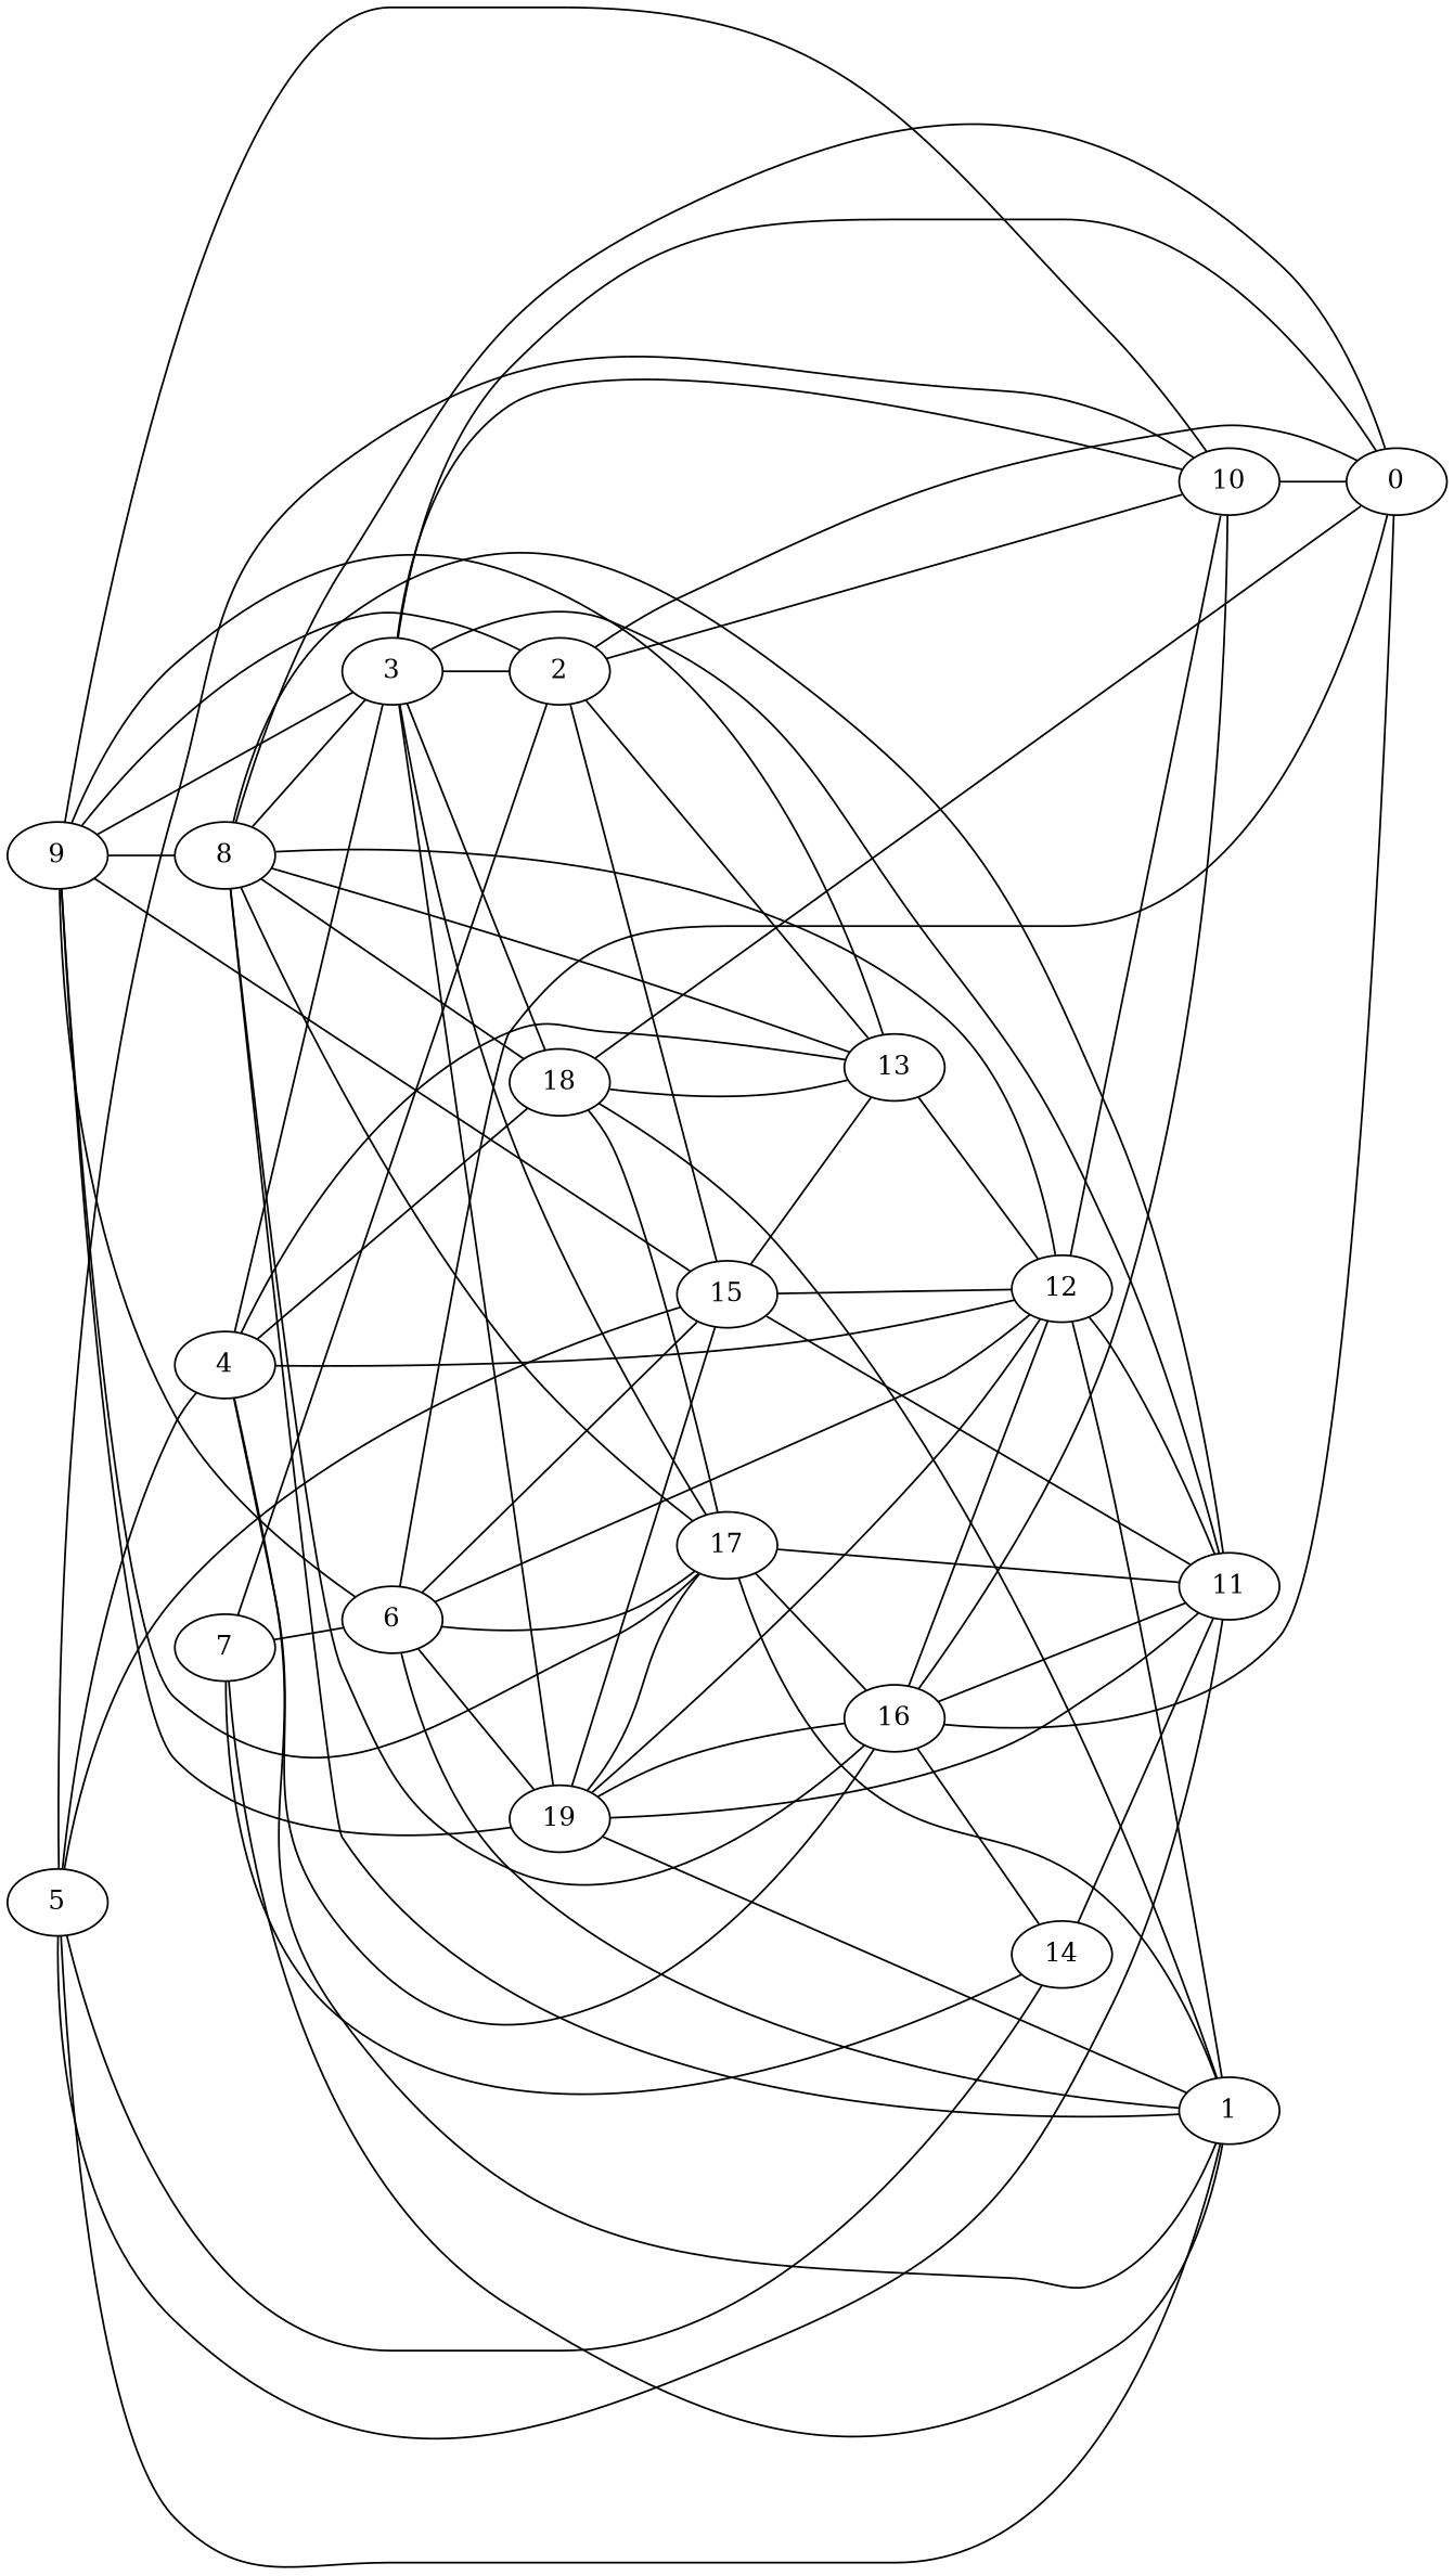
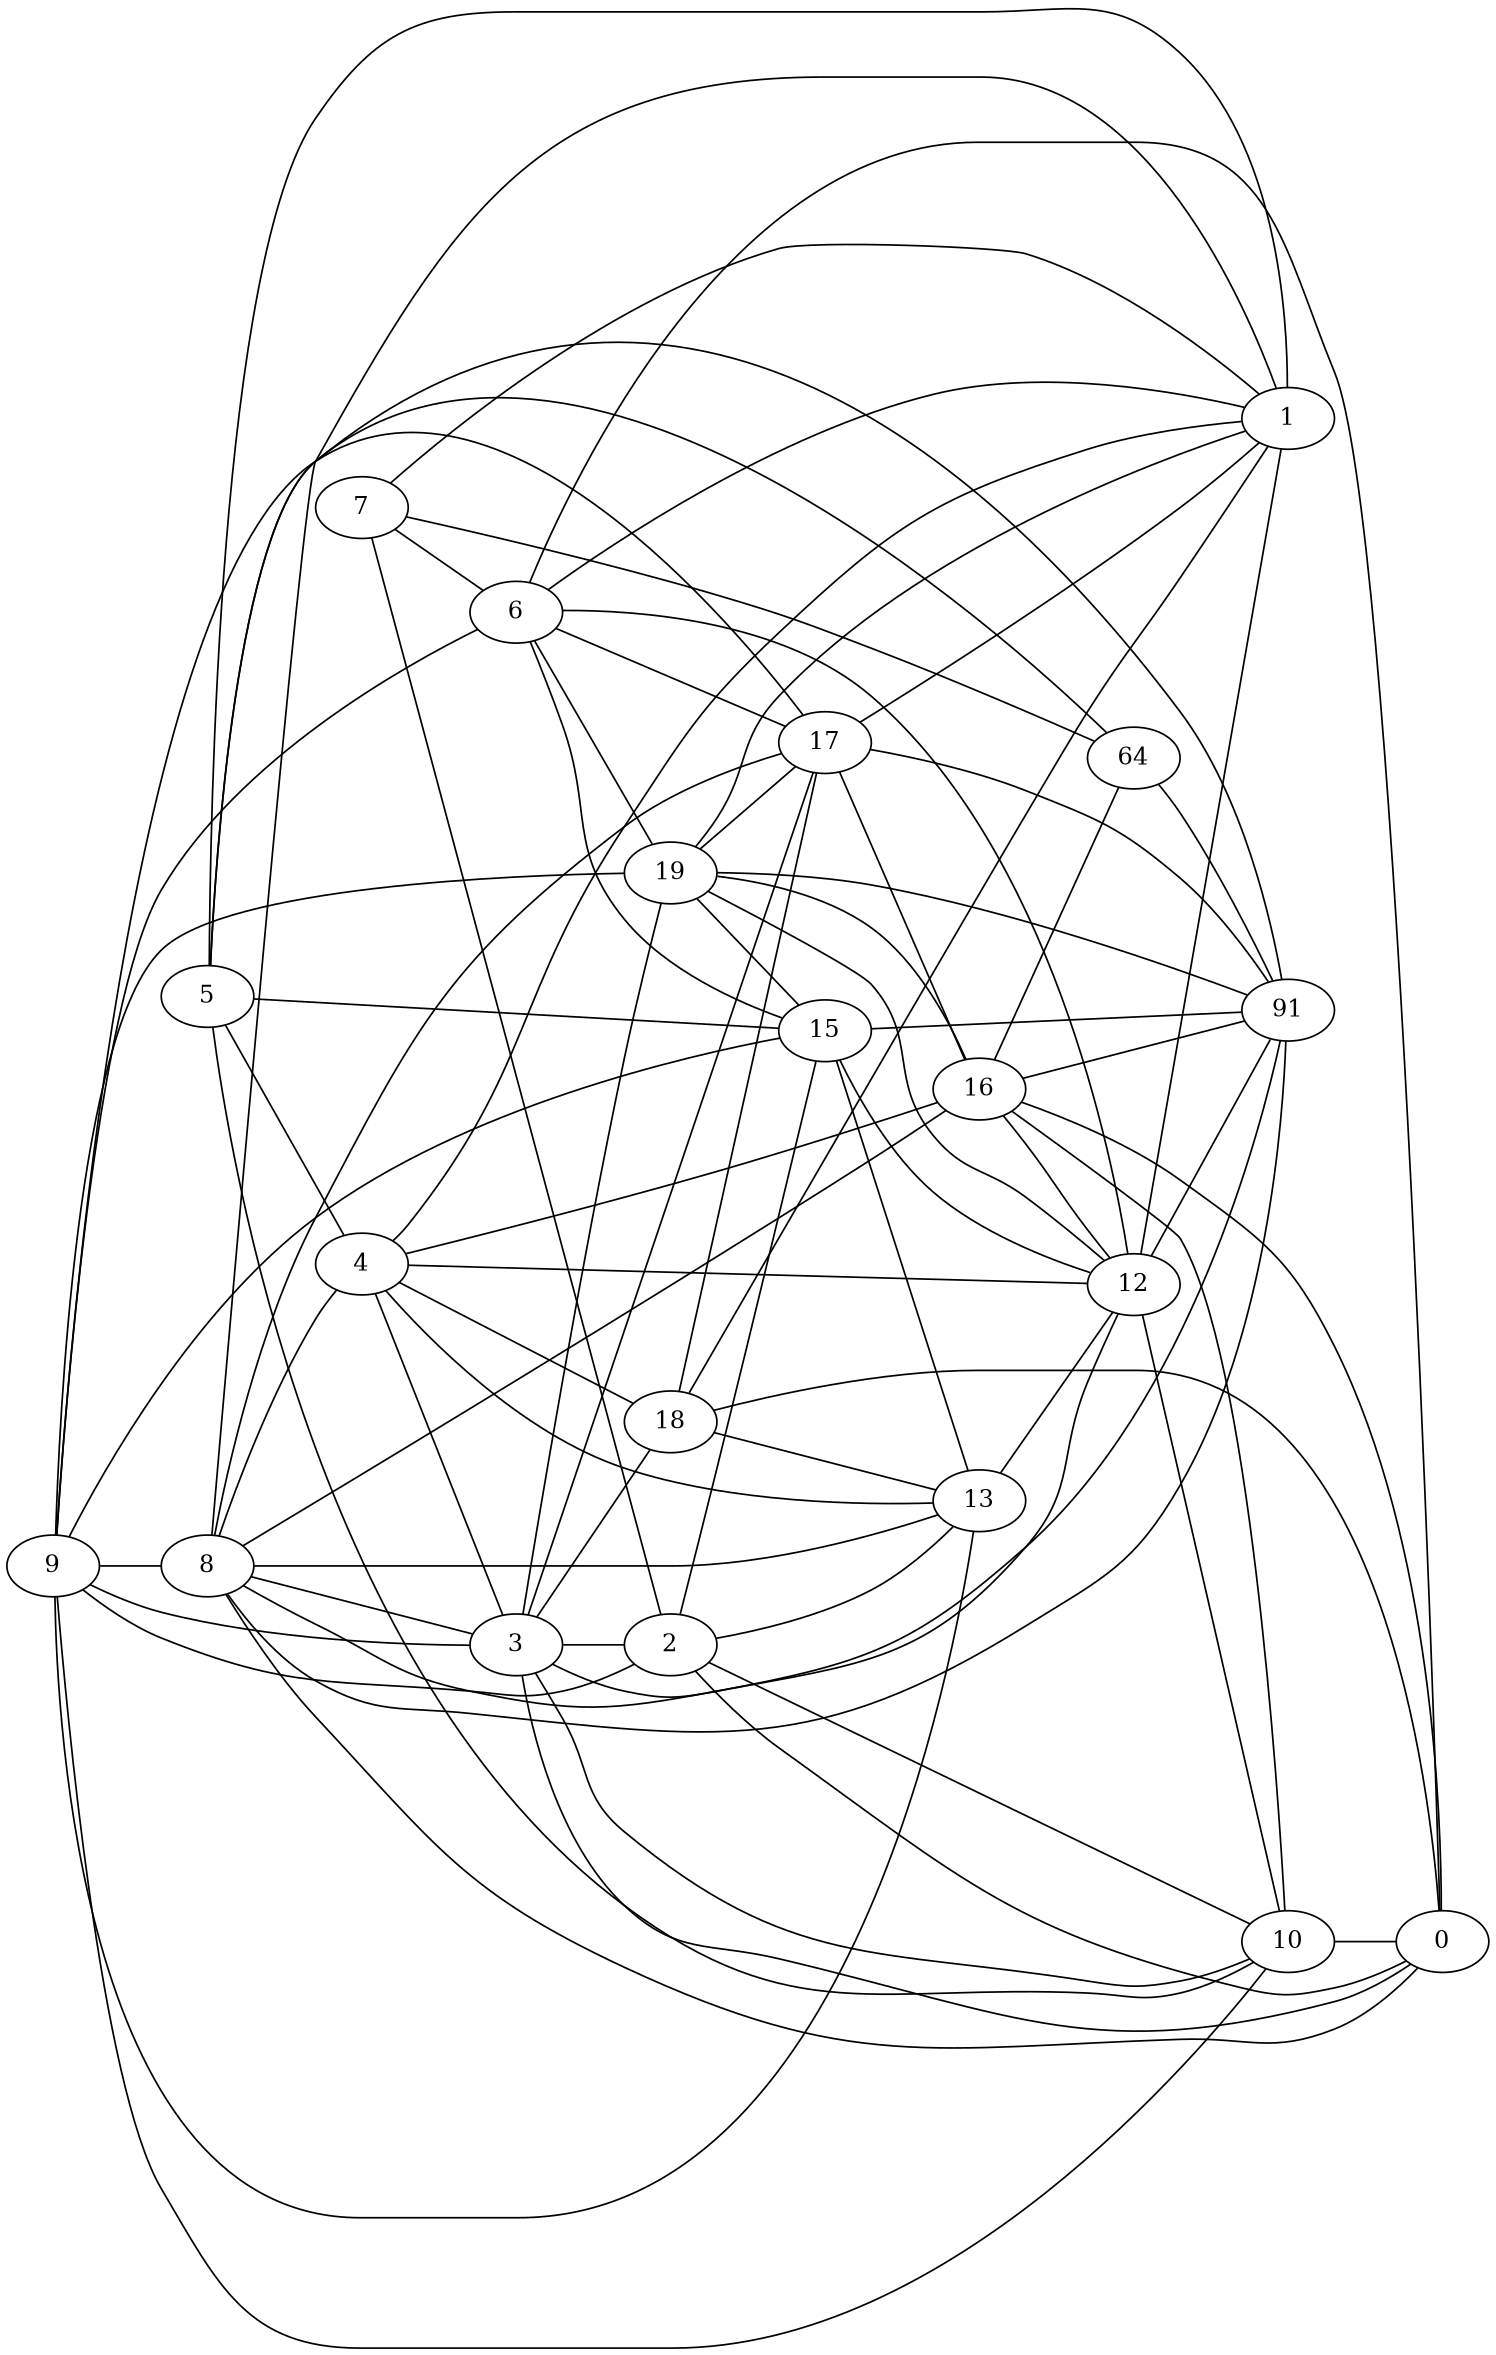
  digraph {
    rankdir=LR
    edge [color=black dir=none]
    5
    1
    4
-   11
-   14
+   11 [label=91]
+   14 [label=64]
    15
    10
    12
    18
    3
    13
    16
    17
    0
    2
    19
    8
    7
    6
    9
    subgraph sub_1 {
      5
      1
      4
      11
      14
      15
      10
      12
      18
      3
      13
      16
      17
      0
      2
      19
      8
      7
      6
      9
    }
    5 -> 1
    5 -> 4
    5 -> 11
    5 -> 14
    5 -> 15
    5 -> 10
    4 -> 1
    4 -> 12
    4 -> 18
    4 -> 3
    4 -> 13
    4 -> 16
    14 -> 11
    15 -> 11
    15 -> 12
    15 -> 13
    10 -> 0
    12 -> 1
    12 -> 11
    12 -> 10
    18 -> 1
    18 -> 13
    18 -> 17
    18 -> 0
    3 -> 11
    3 -> 10
    3 -> 18
    3 -> 17
    3 -> 0
    3 -> 2
    3 -> 19
    13 -> 12
    16 -> 11
    16 -> 14
    16 -> 10
    16 -> 12
    16 -> 0
    17 -> 1
    17 -> 11
    17 -> 16
    2 -> 15
    2 -> 10
    2 -> 13
    2 -> 0
    19 -> 1
    19 -> 11
    19 -> 15
    19 -> 12
    19 -> 16
    19 -> 17
    8 -> 1
    8 -> 11
    8 -> 12
-   8 -> 18
+   8 -> 4
    8 -> 3
    8 -> 13
    8 -> 16
    8 -> 17
    8 -> 0
    7 -> 1
    7 -> 14
    7 -> 2
    7 -> 6
    6 -> 1
    6 -> 15
    6 -> 12
    6 -> 17
    6 -> 0
    6 -> 19
    9 -> 15
    9 -> 10
    9 -> 3
    9 -> 13
    9 -> 17
    9 -> 2
    9 -> 19
    9 -> 8
    9 -> 6
  }
